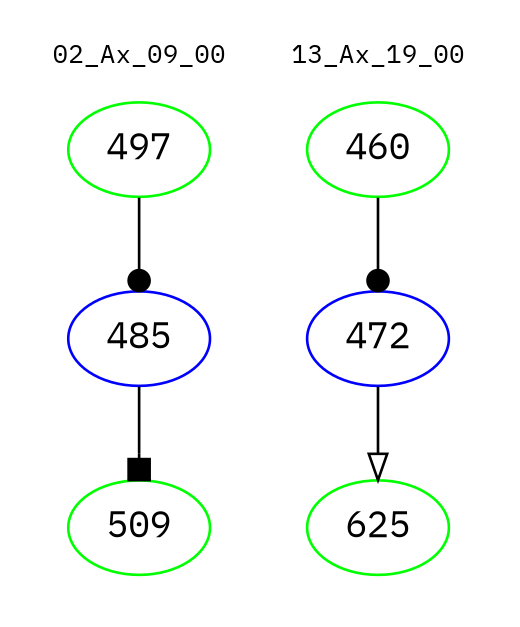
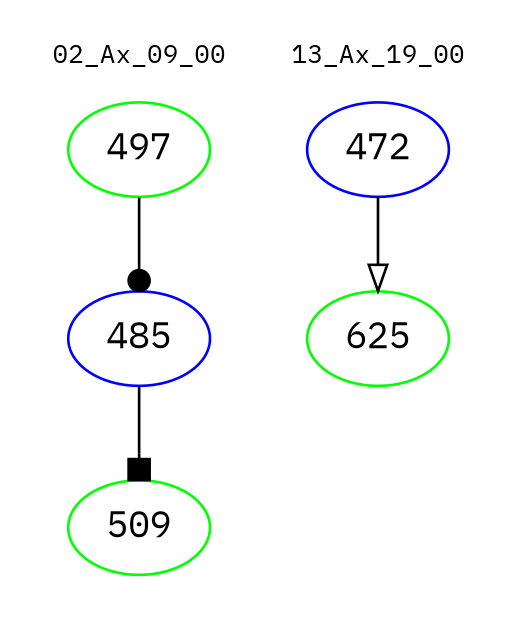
  digraph {
    fontname="IBM Plex Mono"
    node [color=green fontname="IBM Plex Mono"]
    edge [arrowhead=dot color=black fontname="IBM Plex Mono"]
    n1 [label=497]
    n2 [color=blue label=485]
    n3 [label=509]
-   n4 [label=460]
    n5 [color=blue label=472]
    n6 [label=625]
    subgraph cluster_1 {
      color=white
      fontsize=10
      label="02_Ax_09_00"
      n1
      n2
      n3
    }
    subgraph cluster_2 {
      color=white
      fontsize=10
      label="13_Ax_19_00"
-     n4
      n5
      n6
    }
    n1 -> n2
    n2 -> n3 [arrowhead=box]
-   n4 -> n5
    n5 -> n6 [arrowhead=onormal]
  }
